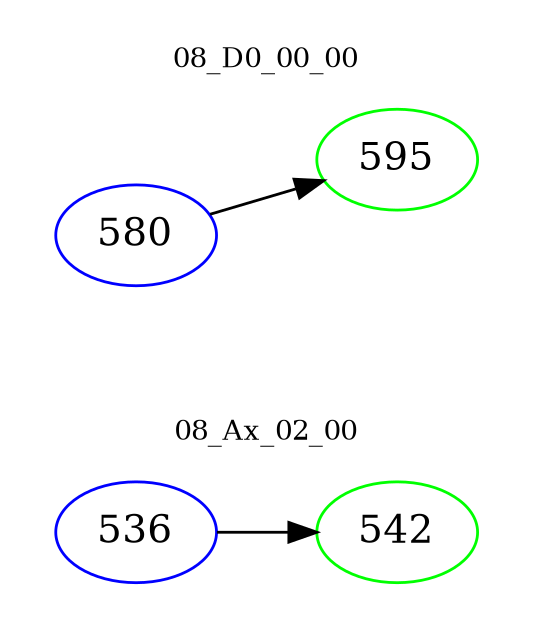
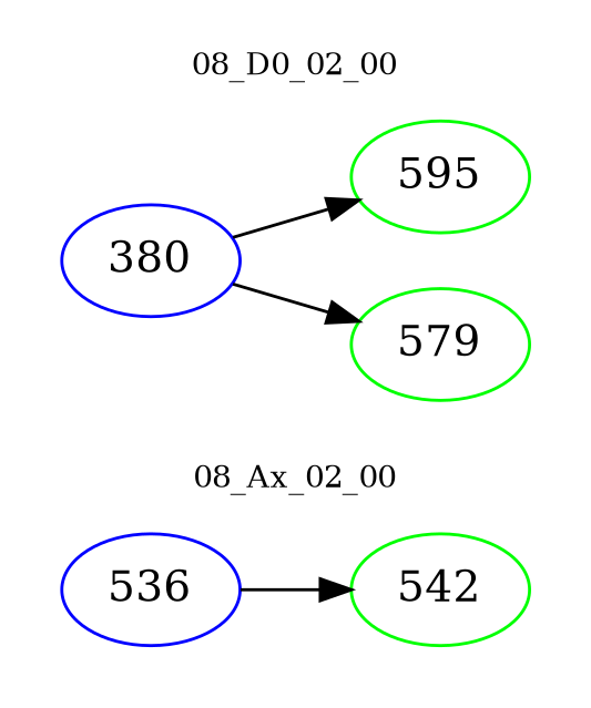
  digraph {
    fontname="DejaVu Serif"
    rankdir=LR
    node [color=green fontname="DejaVu Serif"]
    edge [color=black fontname="DejaVu Serif"]
    n1 [color=blue label=536]
    n2 [label=542]
-   n3 [color=blue label=580]
+   n3 [color=blue label=380]
+   n4 [label=579]
    n5 [label=595]
    subgraph cluster_1 {
      color=white
      fontsize=10
      label="08_Ax_02_00"
      n1
      n2
    }
    subgraph cluster_2 {
      color=white
      fontsize=10
-     label="08_D0_00_00"
+     label="08_D0_02_00"
      n3
+     n4
      n5
    }
    n1 -> n2
+   n3 -> n4
    n3 -> n5
  }
